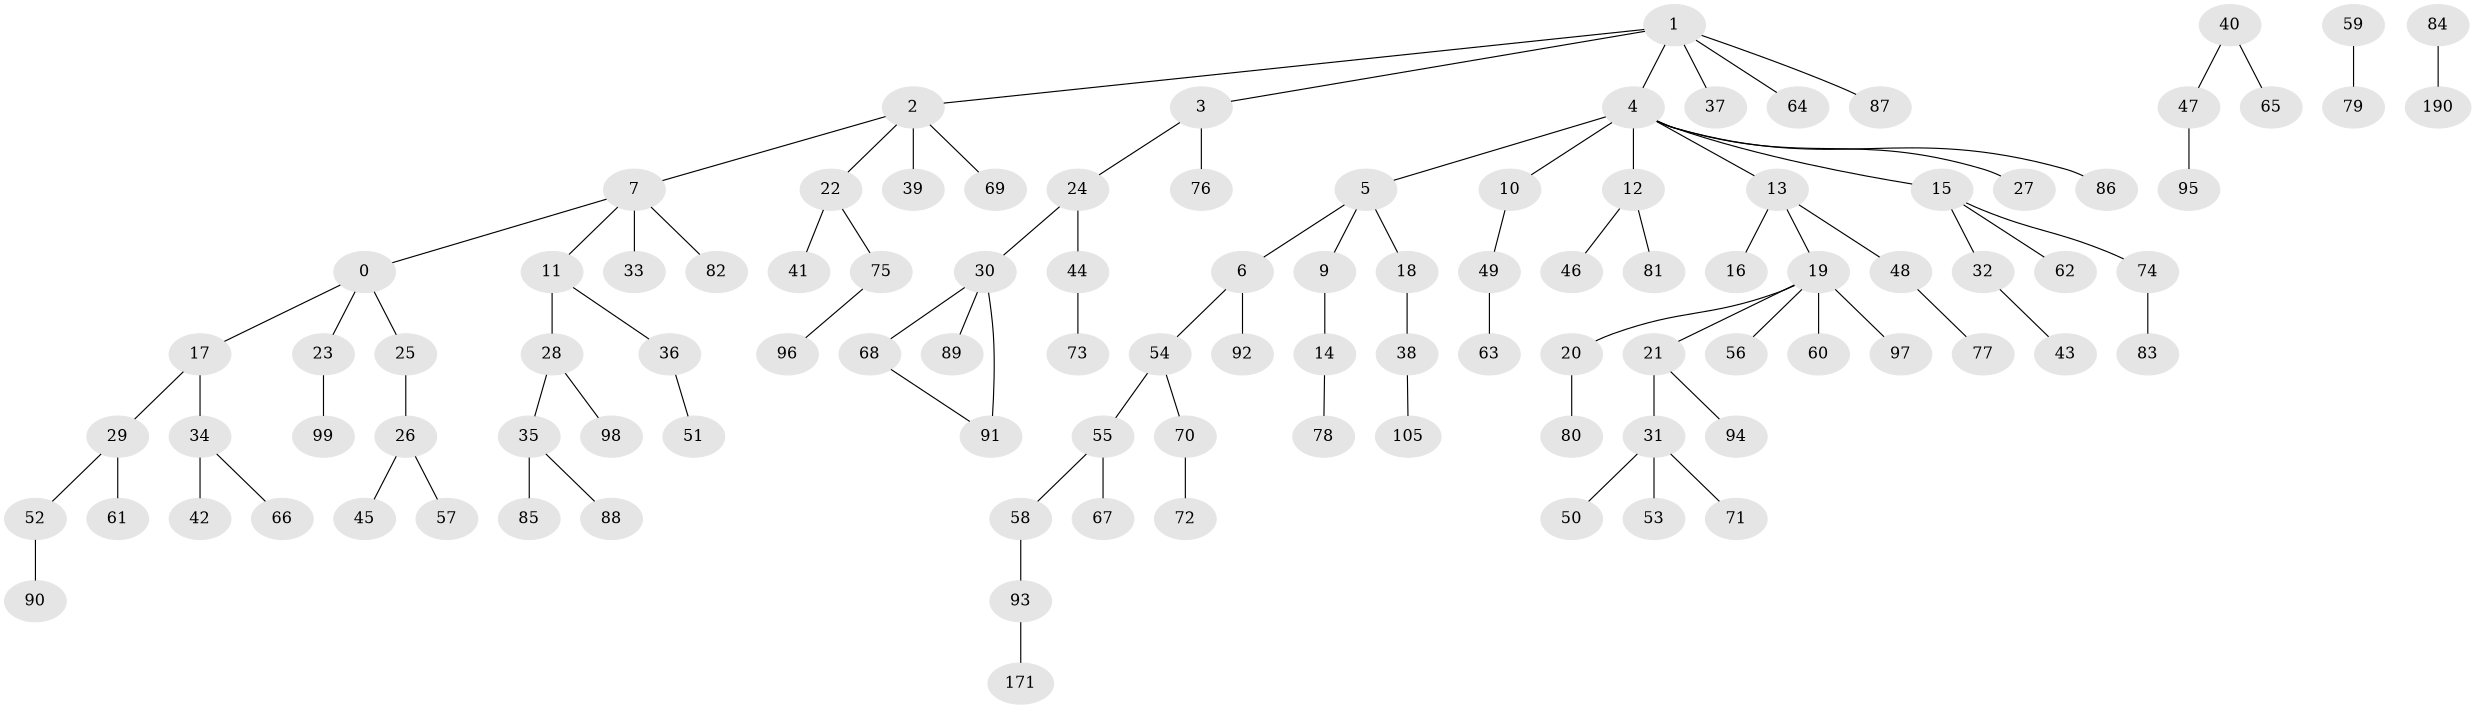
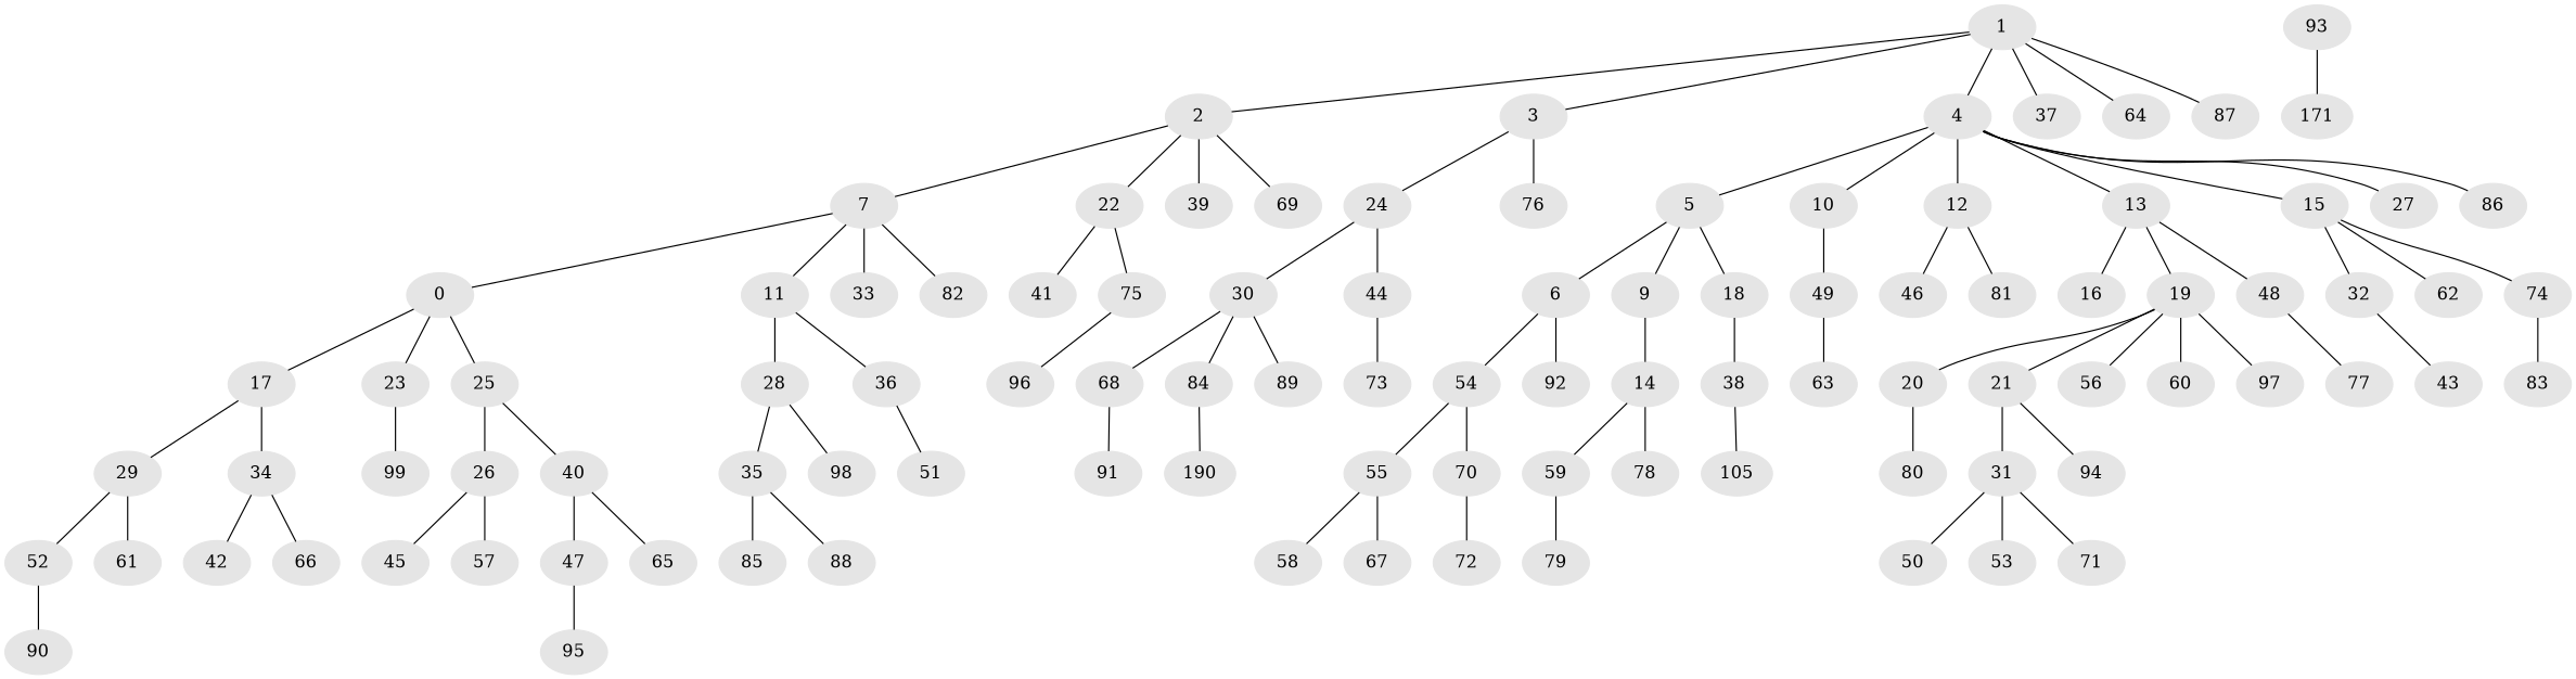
  graph {
    node [color=gray90 style=filled]
    1
    2
    3
    4
    37
    64
    87
    7
    22
    39
    69
    24
    76
    5
    10
    12
    13
    15
    27
    86
    n21 [label=0]
    11
    33
    82
    41
    75
    30
    44
    6
    9
    18
    49
    46
    81
    16
    19
    48
    32
    62
    74
    54
    92
    14
    38
    55
    70
    17
    23
    25
    28
    36
    29
    34
    99
    26
    40
    59
    78
    63
    35
    98
    51
    20
    21
    56
    60
    97
    77
    79
    43
    83
    52
    61
    42
    66
    n76 [label=105]
    80
    31
    94
    50
    53
    71
    96
    68
    84
    89
    73
    45
    57
    47
    65
    85
    88
    90
    91
    n96 [label=190]
    95
    58
    67
    72
    93
    n102 [label=171]
    1 -- 2
    1 -- 3
    1 -- 4
    1 -- 37
    1 -- 64
    1 -- 87
    2 -- 7
    2 -- 22
    2 -- 39
    2 -- 69
    3 -- 24
    3 -- 76
    4 -- 5
    4 -- 10
    4 -- 12
    4 -- 13
    4 -- 15
    4 -- 27
    4 -- 86
    7 -- n21
    7 -- 11
    7 -- 33
    7 -- 82
    22 -- 41
    22 -- 75
    24 -- 30
    24 -- 44
    5 -- 6
    5 -- 9
    5 -- 18
    10 -- 49
    12 -- 46
    12 -- 81
    13 -- 16
    13 -- 19
    13 -- 48
    15 -- 32
    15 -- 62
    15 -- 74
    n21 -- 17
    n21 -- 23
    n21 -- 25
    11 -- 28
    11 -- 36
    75 -- 96
    30 -- 68
-   30 -- 91
+   30 -- 84
    30 -- 89
    44 -- 73
    6 -- 54
    6 -- 92
    9 -- 14
    18 -- 38
    49 -- 63
    19 -- 20
    19 -- 21
    19 -- 56
    19 -- 60
    19 -- 97
    48 -- 77
    32 -- 43
    74 -- 83
    54 -- 55
    54 -- 70
+   14 -- 59
    14 -- 78
    38 -- n76
    55 -- 58
    55 -- 67
    70 -- 72
    17 -- 29
    17 -- 34
    23 -- 99
    25 -- 26
+   25 -- 40
    28 -- 35
    28 -- 98
    36 -- 51
    29 -- 52
    29 -- 61
    34 -- 42
    34 -- 66
    26 -- 45
    26 -- 57
    40 -- 47
    40 -- 65
    59 -- 79
    35 -- 85
    35 -- 88
    20 -- 80
    21 -- 31
    21 -- 94
    52 -- 90
    31 -- 50
    31 -- 53
    31 -- 71
    68 -- 91
    84 -- n96
    47 -- 95
-   58 -- 93
    93 -- n102
  }
